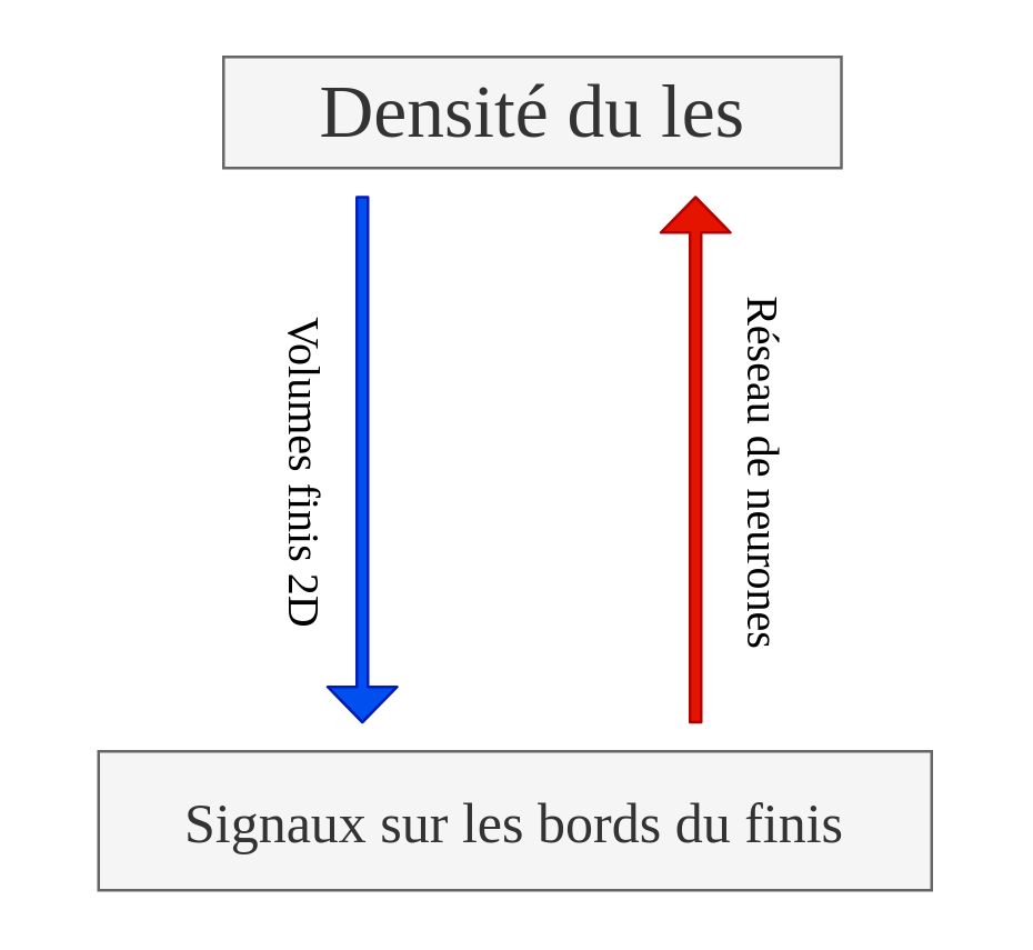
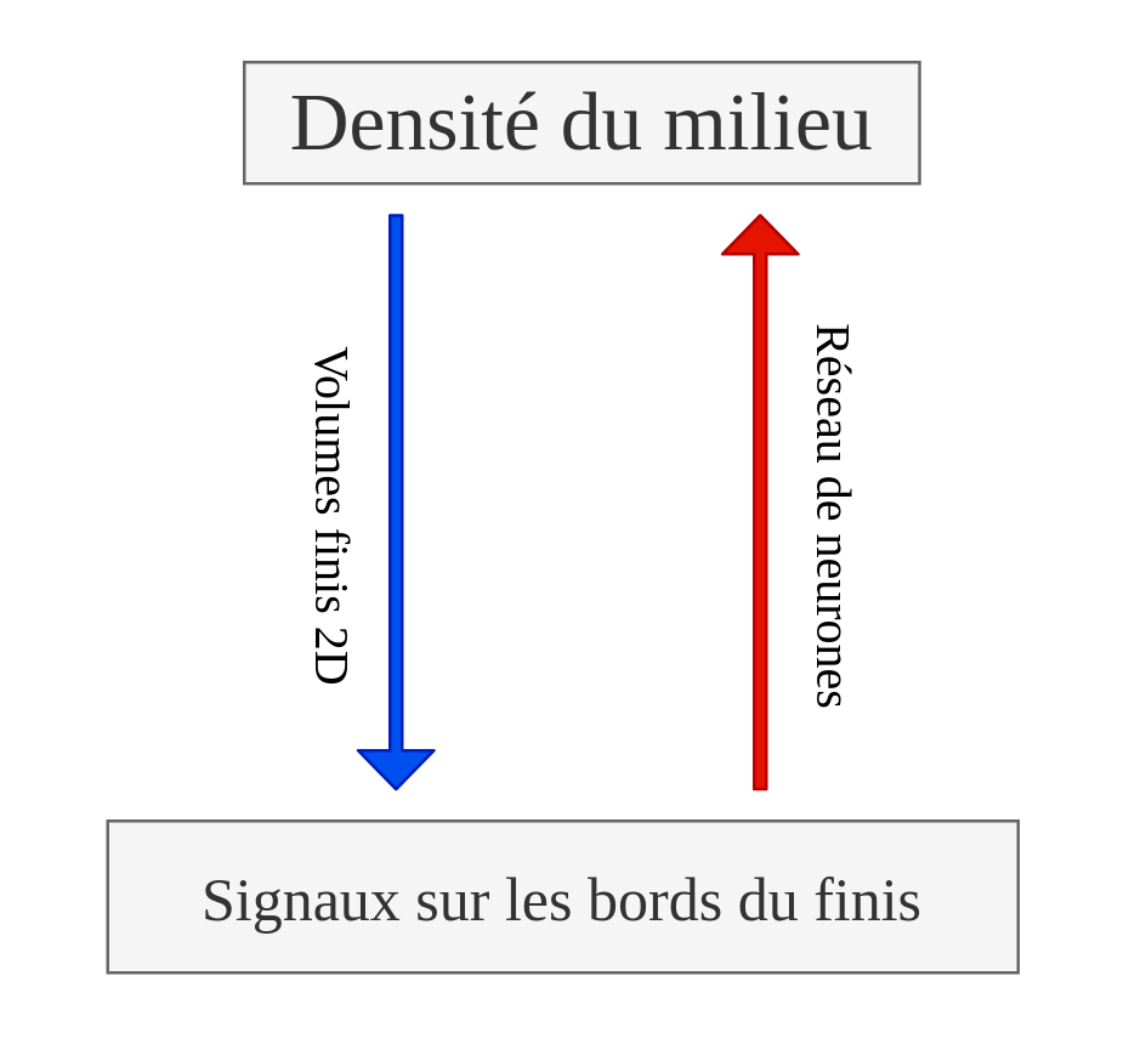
  <mxCell id="0" />
  <mxCell id="1" parent="0" />
- <mxCell id="2" value="&lt;font face=&quot;Iwona&quot; style=&quot;font-size: 27px&quot;&gt;Densité du les&lt;/font&gt;" style="text;html=1;strokeColor=#666666;fillColor=#f5f5f5;align=center;verticalAlign=middle;whiteSpace=wrap;rounded=0;fontColor=#333333;" parent="1" vertex="1"><mxGeometry x="80" y="20" width="222.5" height="40" as="geometry" /></mxCell>
+ <mxCell id="2" value="&lt;font face=&quot;Iwona&quot; style=&quot;font-size: 27px&quot;&gt;Densité du milieu&lt;/font&gt;" style="text;html=1;strokeColor=#666666;fillColor=#f5f5f5;align=center;verticalAlign=middle;whiteSpace=wrap;rounded=0;fontColor=#333333;" parent="1" vertex="1"><mxGeometry x="80" y="20" width="222.5" height="40" as="geometry" /></mxCell>
  <mxCell id="3" value="&lt;font face=&quot;Iwona&quot; style=&quot;font-size: 20px&quot;&gt;Signaux sur les bords du finis&lt;/font&gt;" style="text;html=1;strokeColor=#666666;fillColor=#f5f5f5;align=center;verticalAlign=middle;whiteSpace=wrap;rounded=0;fontColor=#333333;" parent="1" vertex="1"><mxGeometry x="35" y="270" width="300" height="50" as="geometry" /></mxCell>
  <mxCell id="4" value="&lt;font style=&quot;font-size: 16px&quot; face=&quot;Iwona&quot;&gt;Volumes finis 2D&lt;/font&gt;" style="text;html=1;strokeColor=none;fillColor=none;align=center;verticalAlign=middle;whiteSpace=wrap;rounded=0;rotation=90;" parent="1" vertex="1"><mxGeometry x="20" y="160" width="180" height="20" as="geometry" /></mxCell>
  <mxCell id="5" value="&lt;font style=&quot;font-size: 16px&quot; face=&quot;Iwona&quot;&gt;Réseau de neurones&lt;/font&gt;" style="text;html=1;strokeColor=none;fillColor=none;align=center;verticalAlign=middle;whiteSpace=wrap;rounded=0;rotation=90;" parent="1" vertex="1"><mxGeometry x="200" y="160" width="150" height="20" as="geometry" /></mxCell>
  <mxCell id="6" value="" style="shape=flexArrow;endArrow=classic;html=1;width=4;endSize=3.903;fillColor=#0050ef;strokeColor=#001DBC;" edge="1" parent="1"><mxGeometry width="50" height="50" relative="1" as="geometry"><mxPoint x="130" y="70" as="sourcePoint" /><mxPoint x="130" y="260" as="targetPoint" /></mxGeometry></mxCell>
  <mxCell id="7" value="" style="shape=flexArrow;endArrow=classic;html=1;width=4;endSize=3.903;fillColor=#e51400;strokeColor=#B20000;" edge="1" parent="1"><mxGeometry width="50" height="50" relative="1" as="geometry"><mxPoint x="250" y="260" as="sourcePoint" /><mxPoint x="250" y="70" as="targetPoint" /></mxGeometry></mxCell>
